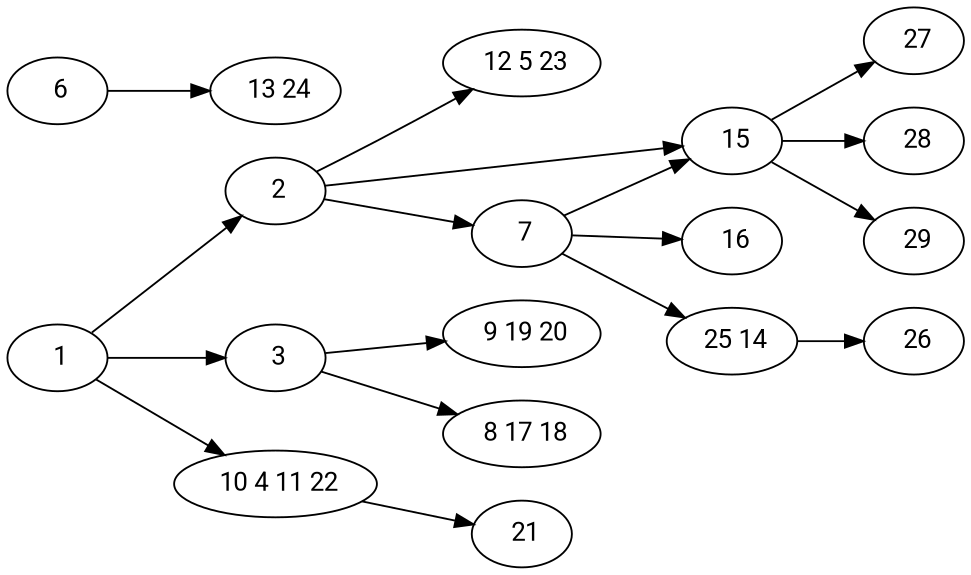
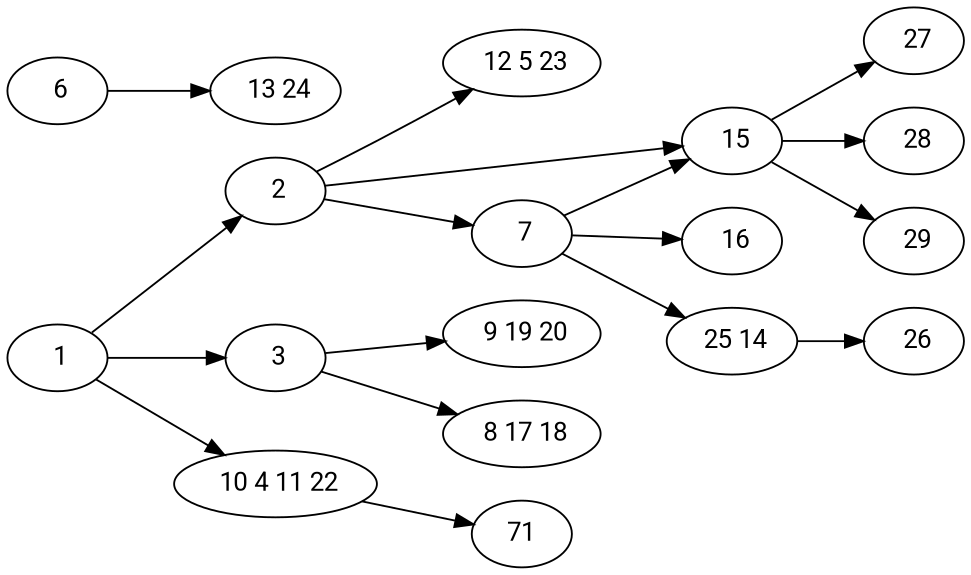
  digraph {
    fontname=Roboto
    rankdir=LR
    node [fontname=Roboto]
    edge [fontname=Roboto]
    " 1"
    " 2"
    " 3"
    " 10 4 11 22"
    " 12 5 23"
    " 7"
    " 15"
    " 9 19 20"
    " 8 17 18"
-   " 21"
+   " 21" [label=71]
    " 6"
    " 13 24"
    " 16"
    " 25 14"
    " 27"
    " 28"
    " 29"
    " 26"
    " 1" -> " 2"
    " 1" -> " 3"
    " 1" -> " 10 4 11 22"
    " 2" -> " 12 5 23"
    " 2" -> " 7"
    " 2" -> " 15"
    " 3" -> " 9 19 20"
    " 3" -> " 8 17 18"
    " 10 4 11 22" -> " 21"
    " 7" -> " 15"
    " 7" -> " 16"
    " 7" -> " 25 14"
    " 15" -> " 27"
    " 15" -> " 28"
    " 15" -> " 29"
    " 6" -> " 13 24"
    " 25 14" -> " 26"
  }
